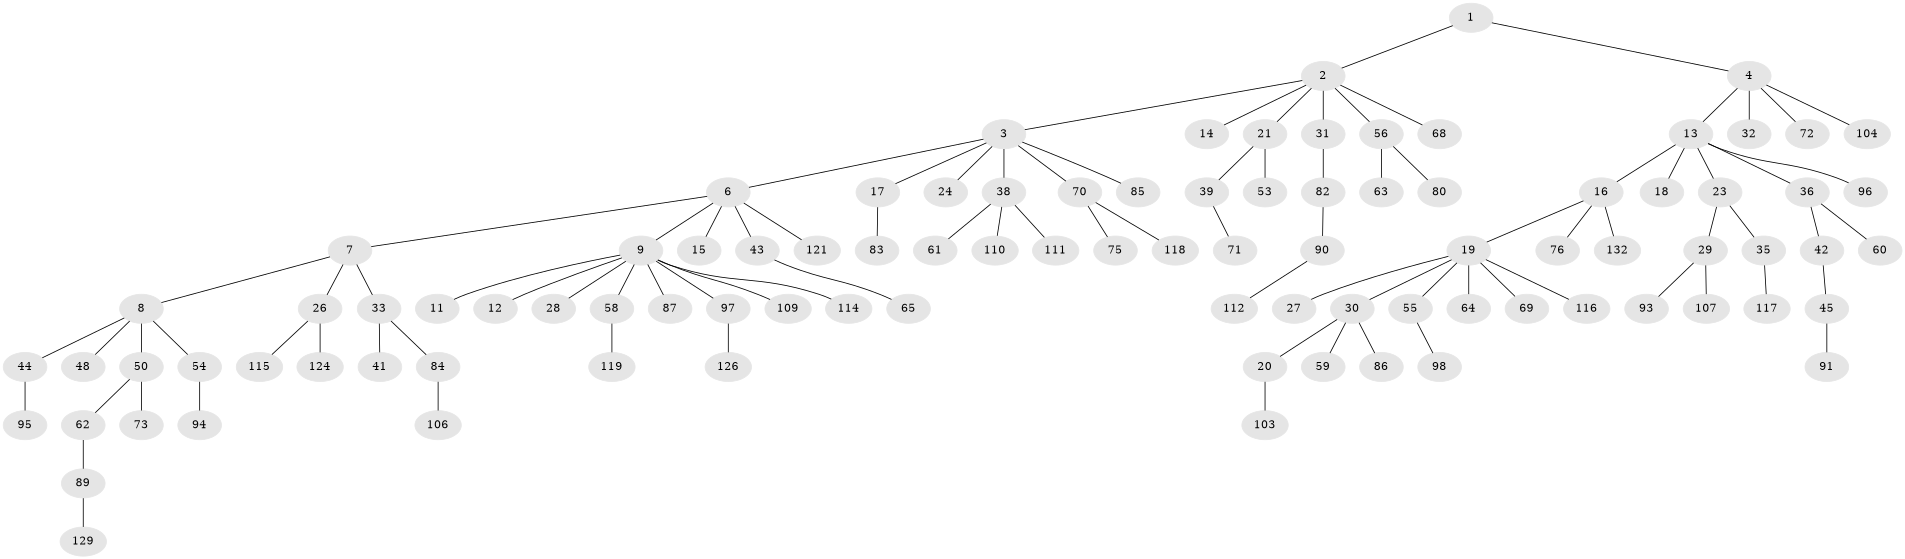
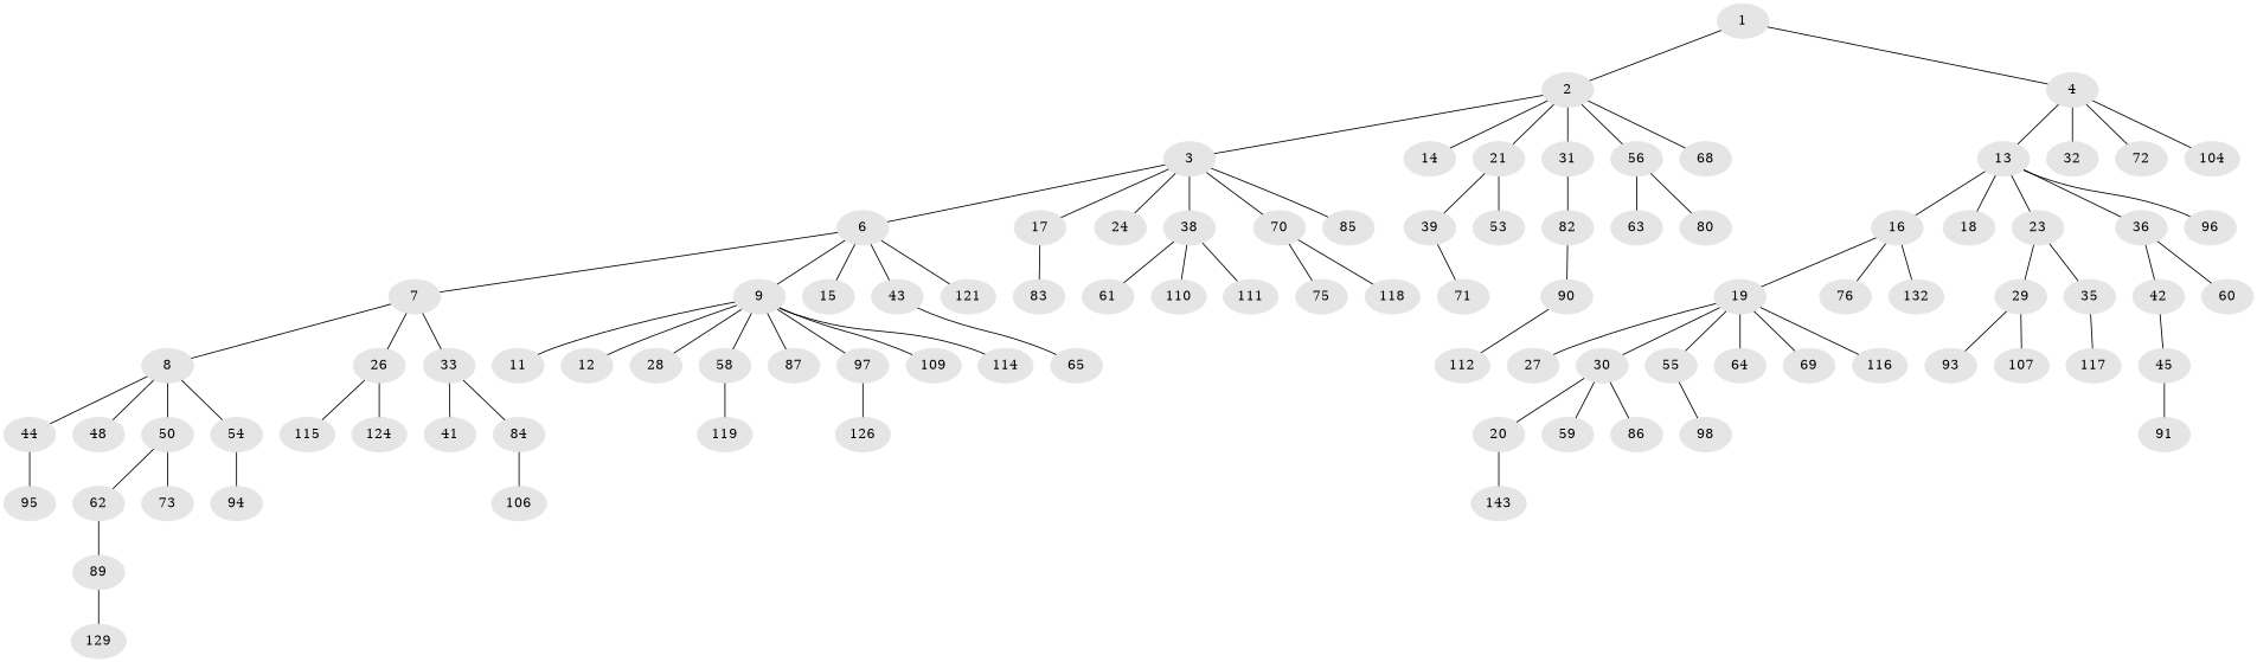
  graph {
    node [color=gray90 style=filled]
    2 [super="+5"]
    3 [super="+52"]
    14 [super="+100"]
    21
    31 [super="+51"]
    56
    68 [super="+113"]
    1
    4 [super="+20"]
    6 [super="+22"]
    17
    24
    38 [super="+49"]
    70 [super="+108"]
    85
    13 [super="+25"]
    32
    72
    104 [super="+130"]
    39 [super="+67"]
    53
    82
    63
    80 [super="+92"]
    7 [super="+125"]
    9 [super="+10"]
    15
    43 [super="+123"]
    121
    83 [super="+105"]
    61
    110
    111
    75
    118
    16
    18
    23
    36
    96
    8 [super="+46"]
    26 [super="+101"]
    33 [super="+57"]
    11
    12
    28 [super="+37"]
    58 [super="+88"]
    87
    97
    109
    114 [super="+122"]
    65
    44
    48
    50 [super="+99"]
    54
    115
    124
    41
    84
    95
    62
    73 [super="+78"]
    94
    119
    126
    19 [super="+79"]
    76 [super="+128"]
    132
    29 [super="+74"]
    35 [super="+77"]
    42 [super="+81"]
    60 [super="+127"]
    27 [super="+47"]
    30 [super="+34"]
    55 [super="+66"]
    64
    69
    116
    n80 [label=20 super="+131"]
    59
    86
    98
    71 [super="+133"]
    93
    107
    117
-   103 [super="+120"]
+   103 [super="+120" label=143]
    90
    106
    45
    91
    89 [super="+102"]
    129
    112
    2 -- 3
    2 -- 14
    2 -- 21
    2 -- 31
    2 -- 56
    2 -- 68
    3 -- 6
    3 -- 17
    3 -- 24
    3 -- 38
    3 -- 70
    3 -- 85
    21 -- 39
    21 -- 53
    31 -- 82
    56 -- 63
    56 -- 80
    1 -- 2
    1 -- 4
    4 -- 13
    4 -- 32
    4 -- 72
    4 -- 104
    6 -- 7
    6 -- 9
    6 -- 15
    6 -- 43
    6 -- 121
    17 -- 83
    38 -- 61
    38 -- 110
    38 -- 111
    70 -- 75
    70 -- 118
    13 -- 16
    13 -- 18
    13 -- 23
    13 -- 36
    13 -- 96
    39 -- 71
    82 -- 90
    7 -- 8
    7 -- 26
    7 -- 33
    9 -- 11
    9 -- 12
    9 -- 28
    9 -- 58
    9 -- 87
    9 -- 97
    9 -- 109
    9 -- 114
    43 -- 65
    16 -- 19
    16 -- 76
    16 -- 132
    23 -- 29
    23 -- 35
    36 -- 42
    36 -- 60
    8 -- 44
    8 -- 48
    8 -- 50
    8 -- 54
    26 -- 115
    26 -- 124
    33 -- 41
    33 -- 84
    58 -- 119
    97 -- 126
    44 -- 95
    50 -- 62
    50 -- 73
    54 -- 94
    84 -- 106
    62 -- 89
    19 -- 27
    19 -- 30
    19 -- 55
    19 -- 64
    19 -- 69
    19 -- 116
    29 -- 93
    29 -- 107
    35 -- 117
    42 -- 45
    30 -- n80
    30 -- 59
    30 -- 86
    55 -- 98
    n80 -- 103
    90 -- 112
    45 -- 91
    89 -- 129
  }
